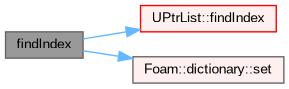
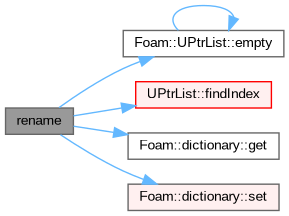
  digraph {
    fontname="Liberation Sans"
    rankdir=LR
    node [color=grey40 fillcolor=white fontname="Liberation Sans" fontsize=10 shape=box style=filled]
    edge [color=steelblue1 fontname="Liberation Sans" fontsize=10 labelfontname=Helvetica labelfontsize=10 style=solid]
-   n1 [color=gray40 fillcolor=grey60 fontcolor=black height=0.2 label=findIndex width=0.4]
+   n1 [color=gray40 fillcolor=grey60 fontcolor=black height=0.2 label=rename width=0.4]
+   n2 [height=0.2 label="Foam::UPtrList::empty" width=0.4]
    n3 [color=red fillcolor="#FFF0F0" height=0.2 label="UPtrList::findIndex" width=0.4]
+   n4 [height=0.2 label="Foam::dictionary::get" width=0.4]
    n5 [fillcolor="#FFF0F0" height=0.2 label="Foam::dictionary::set" width=0.4]
+   n1 -> n2
    n1 -> n3
+   n1 -> n4
    n1 -> n5
+   n2 -> n2
  }
